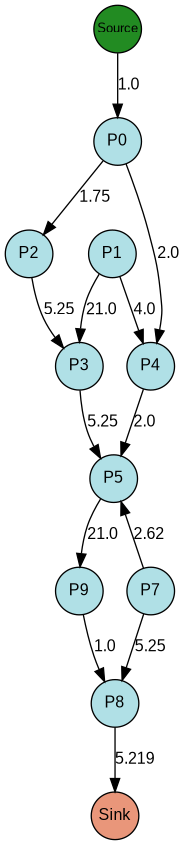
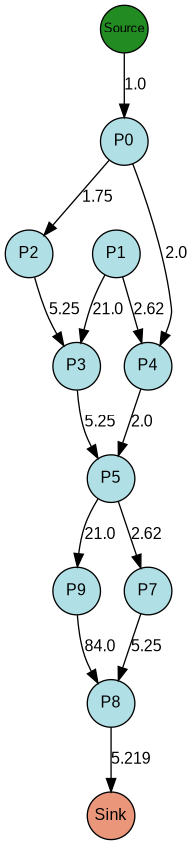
  digraph {
    rankdir=TB
    splines=true
    node [fillcolor=powderblue fixedsize=true fontcolor=black fontname=arial fontsize=12 margin=0 shape=circle style=filled]
    edge [fontcolor=black fontname=arial fontsize=12 margin=0]
    n1 [fillcolor=forestgreen fontsize=10 label=Source width=0.5]
    n2 [label=P0 width=0.5]
    n3 [label=P1 width=0.5]
    n4 [label=P2 width=0.5]
    n5 [label=P3 width=0.5]
    n6 [label=P4 width=0.5]
    n7 [label=P5 width=0.5]
    n8 [label=P9 width=0.5]
    n9 [label=P7 width=0.5]
    n10 [label=P8 width=0.5]
    n11 [fillcolor=darksalmon label=Sink width=0.5]
    subgraph sub_1 {
      rank=same
      n1
    }
    subgraph sub_2 {
      rank=same
      n2
    }
    subgraph sub_3 {
      rank=same
      n3
      n4
    }
    subgraph sub_4 {
      rank=same
      n5
      n6
    }
    subgraph sub_5 {
      rank=same
      n7
    }
    subgraph sub_6 {
      rank=same
      n8
      n9
    }
    subgraph sub_7 {
      rank=same
      n10
    }
    subgraph sub_8 {
      rank=same
      n11
    }
    n1 -> n2 [label=1.0]
    n2 -> n4 [label=1.75]
    n2 -> n6 [label=2.0]
    n3 -> n5 [label=21.0]
-   n3 -> n6 [label=4.0]
+   n3 -> n6 [label=2.62]
    n4 -> n5 [label=5.25]
    n5 -> n7 [label=5.25]
    n6 -> n7 [label=2.0]
    n7 -> n8 [label=21.0]
-   n9 -> n7 [label=2.62]
-   n8 -> n10 [label=1.0]
+   n7 -> n9 [label=2.62]
+   n8 -> n10 [label=84.0]
    n9 -> n10 [label=5.25]
    n10 -> n11 [label=5.219]
  }
